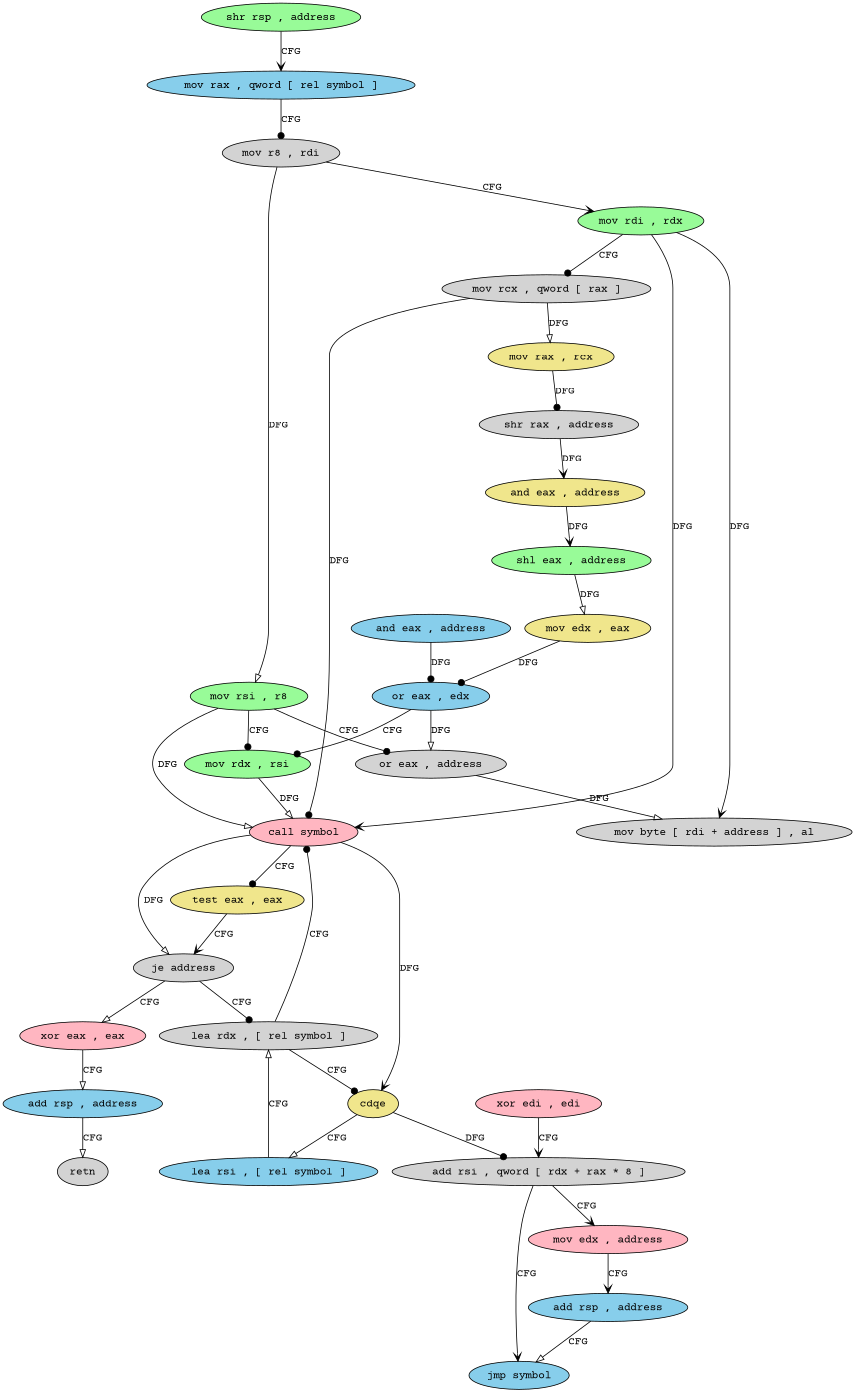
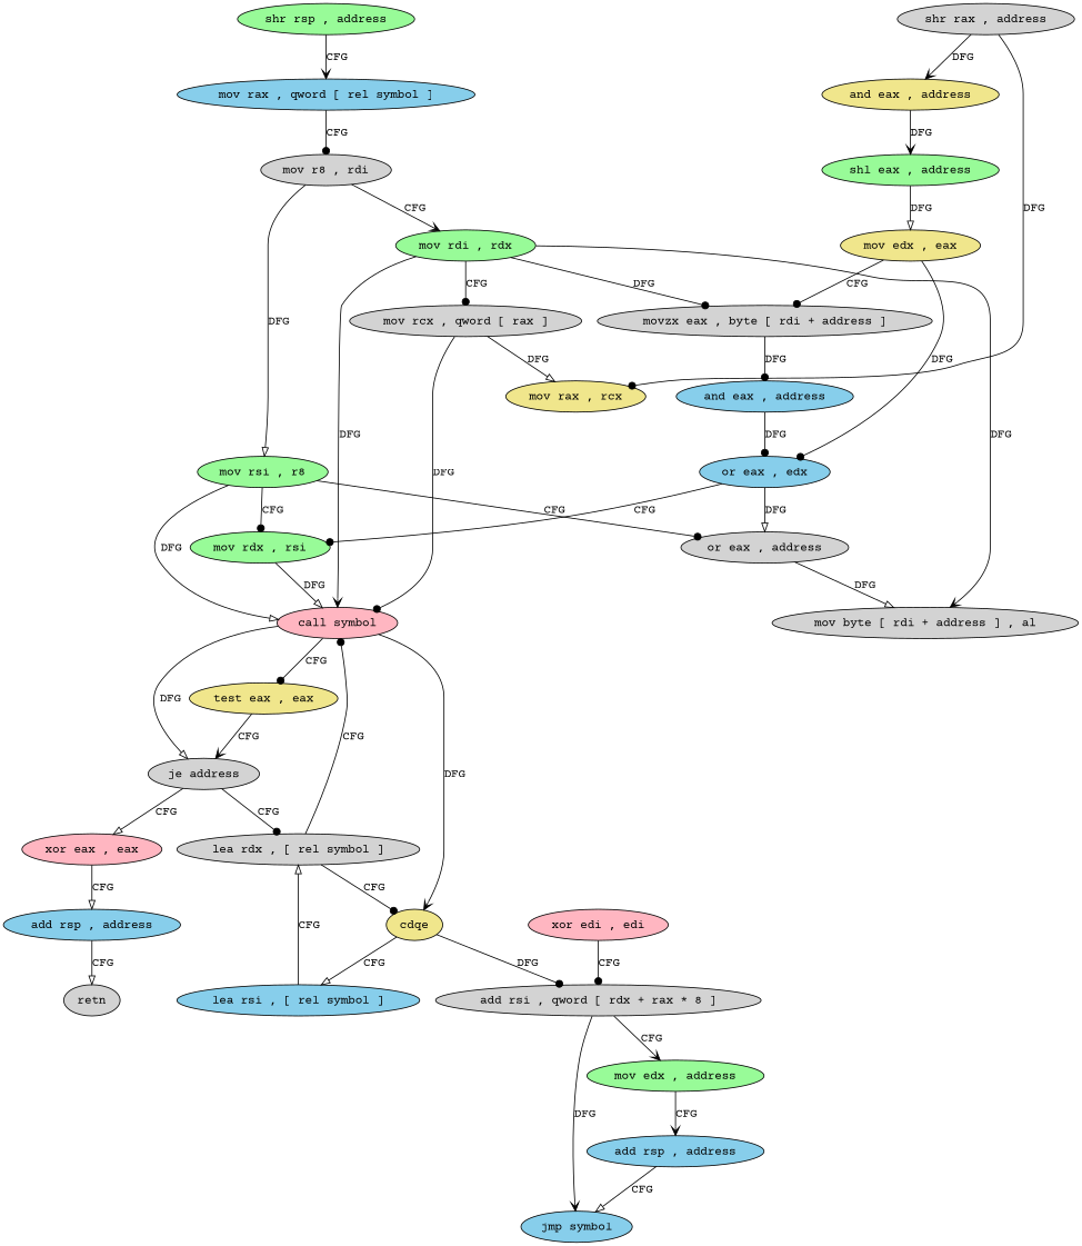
  digraph {
    fontname="Courier Prime"
    node [fillcolor=lightgrey fontname="Courier Prime" style=filled]
    edge [arrowhead=dot fontname="Courier Prime"]
    n1 [fillcolor=palegreen label="shr rsp , address"]
    n2 [fillcolor=skyblue label="mov rax , qword [ rel symbol ]"]
    n3 [label="mov r8 , rdi"]
    n4 [fillcolor=palegreen label="mov rdi , rdx"]
    n5 [fillcolor=palegreen label="mov rsi , r8"]
    n6 [label="mov rcx , qword [ rax ]"]
+   n7 [label="movzx eax , byte [ rdi + address ]"]
    n8 [label="mov byte [ rdi + address ] , al"]
    n9 [fillcolor=lightpink label="call symbol"]
    n10 [fillcolor=palegreen label="mov rdx , rsi"]
    n11 [label="or eax , address"]
    n12 [fillcolor=khaki label="mov rax , rcx"]
    n13 [fillcolor=skyblue label="and eax , address"]
    n14 [fillcolor=khaki label="test eax , eax"]
    n15 [label="je address"]
    n16 [fillcolor=khaki label=cdqe]
    n17 [label="shr rax , address"]
    n18 [fillcolor=khaki label="and eax , address"]
    n19 [fillcolor=palegreen label="shl eax , address"]
    n20 [fillcolor=khaki label="mov edx , eax"]
    n21 [fillcolor=skyblue label="or eax , edx"]
    n22 [fillcolor=lightpink label="xor eax , eax"]
    n23 [label="lea rdx , [ rel symbol ]"]
    n24 [fillcolor=skyblue label="lea rsi , [ rel symbol ]"]
    n25 [label="add rsi , qword [ rdx + rax * 8 ]"]
    n26 [fillcolor=skyblue label="add rsp , address"]
    n27 [label=retn]
-   n28 [fillcolor=lightpink label="mov edx , address"]
+   n28 [fillcolor=palegreen label="mov edx , address"]
    n29 [fillcolor=skyblue label="jmp symbol"]
    n30 [fillcolor=lightpink label="xor edi , edi"]
    n31 [fillcolor=skyblue label="add rsp , address"]
    n1 -> n2 [arrowhead=vee label=CFG]
    n2 -> n3 [label=CFG]
    n3 -> n4 [arrowhead=vee label=CFG]
    n3 -> n5 [arrowhead=onormal label=DFG]
    n4 -> n6 [label=CFG]
+   n4 -> n7 [label=DFG]
    n4 -> n8 [arrowhead=vee label=DFG]
    n4 -> n9 [arrowhead=vee label=DFG]
    n5 -> n9 [arrowhead=onormal label=DFG]
    n5 -> n10 [label=CFG]
    n5 -> n11 [label=CFG]
    n6 -> n9 [label=DFG]
    n6 -> n12 [arrowhead=onormal label=DFG]
+   n7 -> n13 [label=DFG]
    n9 -> n14 [label=CFG]
    n9 -> n15 [arrowhead=onormal label=DFG]
    n9 -> n16 [arrowhead=vee label=DFG]
    n10 -> n9 [arrowhead=onormal label=DFG]
    n11 -> n8 [arrowhead=onormal label=DFG]
-   n12 -> n17 [label=DFG]
+   n17 -> n12 [label=DFG]
    n13 -> n21 [label=DFG]
    n14 -> n15 [arrowhead=vee label=CFG]
    n15 -> n22 [arrowhead=onormal label=CFG]
    n15 -> n23 [label=CFG]
    n16 -> n24 [arrowhead=onormal label=CFG]
    n16 -> n25 [label=DFG]
    n17 -> n18 [arrowhead=vee label=DFG]
    n18 -> n19 [arrowhead=vee label=DFG]
    n19 -> n20 [arrowhead=onormal label=DFG]
+   n20 -> n7 [label=CFG]
    n20 -> n21 [label=DFG]
    n21 -> n10 [label=CFG]
    n21 -> n11 [arrowhead=onormal label=DFG]
    n22 -> n26 [arrowhead=onormal label=CFG]
    n23 -> n9 [label=CFG]
    n23 -> n16 [label=CFG]
    n24 -> n23 [arrowhead=onormal label=CFG]
    n25 -> n28 [arrowhead=vee label=CFG]
-   n25 -> n29 [arrowhead=vee label=CFG]
+   n25 -> n29 [arrowhead=vee label=DFG]
    n26 -> n27 [arrowhead=onormal label=CFG]
    n28 -> n31 [arrowhead=vee label=CFG]
-   n30 -> n25 [arrowhead=vee label=CFG]
+   n30 -> n25 [label=CFG]
    n31 -> n29 [arrowhead=onormal label=CFG]
  }
